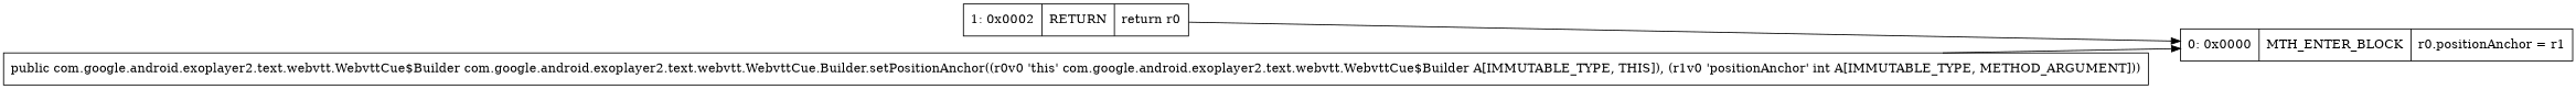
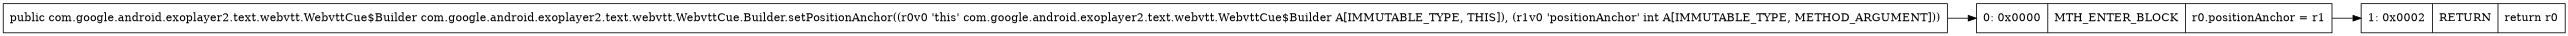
  digraph {
    rankdir=LR
    node [shape=record]
    n1 [label="{0\:\ 0x0000|MTH_ENTER_BLOCK\l|r0.positionAnchor = r1\l}"]
    n2 [label="{1\:\ 0x0002|RETURN\l|return r0\l}"]
    n3 [label="{public com.google.android.exoplayer2.text.webvtt.WebvttCue$Builder com.google.android.exoplayer2.text.webvtt.WebvttCue.Builder.setPositionAnchor((r0v0 'this' com.google.android.exoplayer2.text.webvtt.WebvttCue$Builder A[IMMUTABLE_TYPE, THIS]), (r1v0 'positionAnchor' int A[IMMUTABLE_TYPE, METHOD_ARGUMENT])) }"]
-   n2 -> n1
+   n1 -> n2
    n3 -> n1
  }
